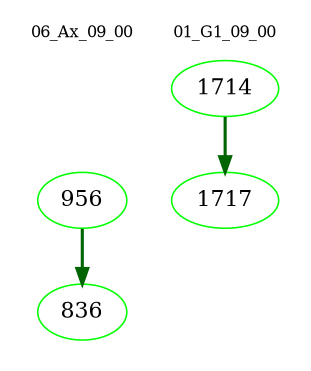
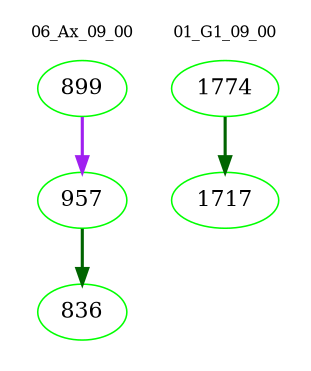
  digraph {
    node [color=green]
    edge [color=darkgreen style=bold]
-   n2 [label=956]
+   n1 [label=899]
+   n2 [label=957]
    n3 [label=836]
-   n4 [label=1714]
+   n4 [label=1774]
    n5 [label=1717]
    subgraph cluster_1 {
      color=white
      fontsize=10
      label="06_Ax_09_00"
+     n1
      n2
      n3
    }
    subgraph cluster_2 {
      color=white
      fontsize=10
      label="01_G1_09_00"
      n4
      n5
    }
+   n1 -> n2 [color=purple]
    n2 -> n3
    n4 -> n5
  }
